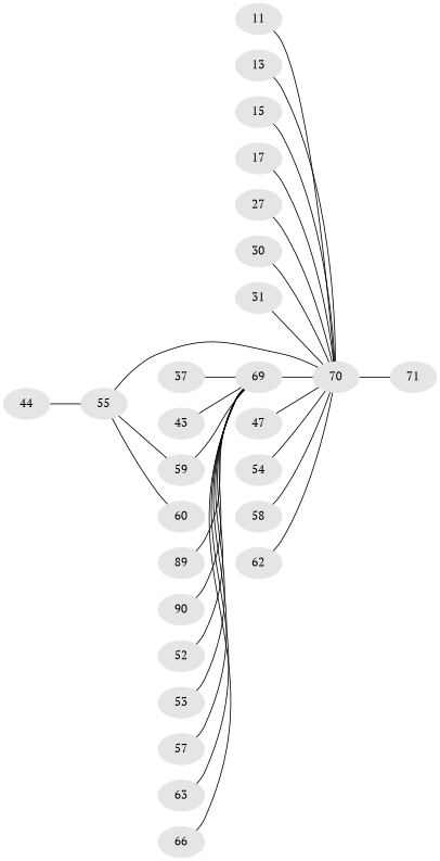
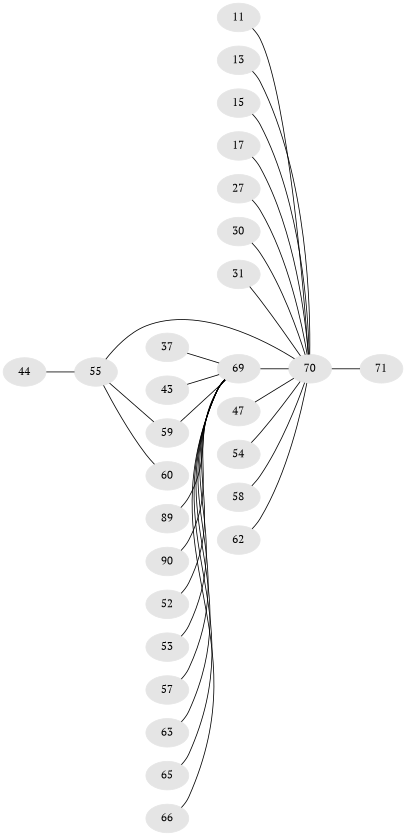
  graph {
    fontname="PT Serif"
    rankdir=LR
    node [color=gray90 fontname="PT Serif" style=filled]
    edge [fontname="PT Serif"]
    70 [super="+20+3+7"]
    71
    11
    13
    15
    17
    27
    30
    31
    69 [super="+8+10+61+14+21+24+33+68+67+35"]
    37
    43
    55 [super="+4+1+51+34"]
    59 [super="+56"]
    60
    44
    47
    n18 [label=89]
    n19 [label=90 super="+42"]
    52
    53
    54
    57
    58
    62
    63
+   65 [super="+40+26+39"]
    66
    70 -- 71
    11 -- 70
    13 -- 70
    15 -- 70
    17 -- 70
    27 -- 70
    30 -- 70
    31 -- 70
    69 -- 70 [weight=8]
    37 -- 69
    43 -- 69
    55 -- 70 [weight=3]
    55 -- 59 [weight=2]
    55 -- 60
    59 -- 69
    44 -- 55
    47 -- 70
    n18 -- 69
    n19 -- 69
    52 -- 69
    53 -- 69
    54 -- 70
    57 -- 69
    58 -- 70
    62 -- 70
    63 -- 69
+   65 -- 69 [weight=2]
    66 -- 69
  }
